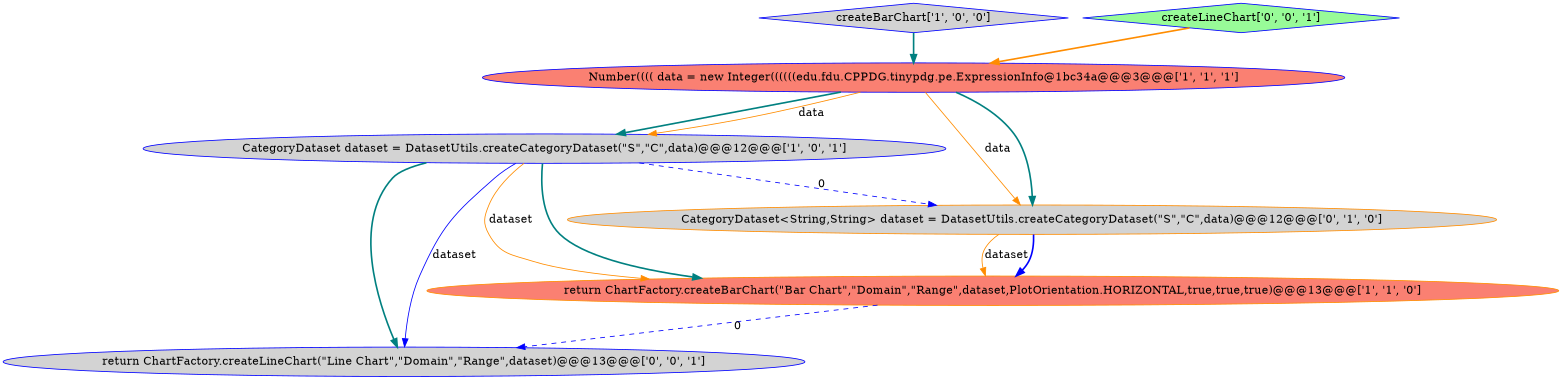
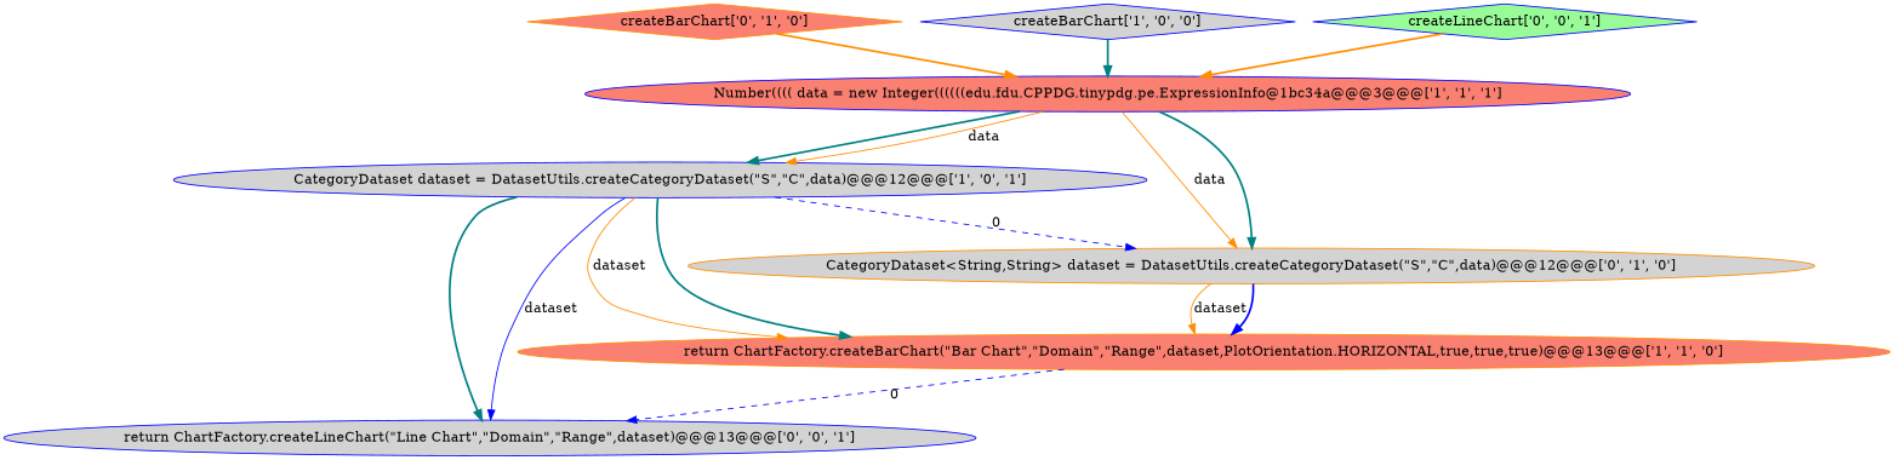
  digraph {
    node [fillcolor=lightgrey shape=ellipse style=filled color=blue]
    edge [style=bold color=darkorange]
    n1 [fillcolor=salmon label="Number(((( data = new Integer((((((edu.fdu.CPPDG.tinypdg.pe.ExpressionInfo@1bc34a@@@3@@@['1', '1', '1']"]
    n2 [label="CategoryDataset dataset = DatasetUtils.createCategoryDataset(\"S\",\"C\",data)@@@12@@@['1', '0', '1']"]
    n3 [label="CategoryDataset<String,String> dataset = DatasetUtils.createCategoryDataset(\"S\",\"C\",data)@@@12@@@['0', '1', '0']" color=darkorange]
    n4 [fillcolor=salmon label="return ChartFactory.createBarChart(\"Bar Chart\",\"Domain\",\"Range\",dataset,PlotOrientation.HORIZONTAL,true,true,true)@@@13@@@['1', '1', '0']" color=darkorange]
    n5 [label="return ChartFactory.createLineChart(\"Line Chart\",\"Domain\",\"Range\",dataset)@@@13@@@['0', '0', '1']"]
+   n6 [fillcolor=salmon label="createBarChart['0', '1', '0']" shape=diamond color=darkorange]
    n7 [label="createBarChart['1', '0', '0']" shape=diamond]
    n8 [fillcolor=palegreen label="createLineChart['0', '0', '1']" shape=diamond]
    n1 -> n2 [color=teal]
    n1 -> n2 [label=data style=solid]
    n1 -> n3 [label=data style=solid]
    n1 -> n3 [color=teal]
    n2 -> n3 [label=0 style=dashed color=blue]
    n2 -> n4 [label=dataset style=solid]
    n2 -> n4 [color=teal]
    n2 -> n5 [color=teal]
    n2 -> n5 [label=dataset style=solid color=blue]
    n3 -> n4 [label=dataset style=solid]
    n3 -> n4 [color=blue]
    n4 -> n5 [label=0 style=dashed color=blue]
+   n6 -> n1
    n7 -> n1 [color=teal]
    n8 -> n1
  }
